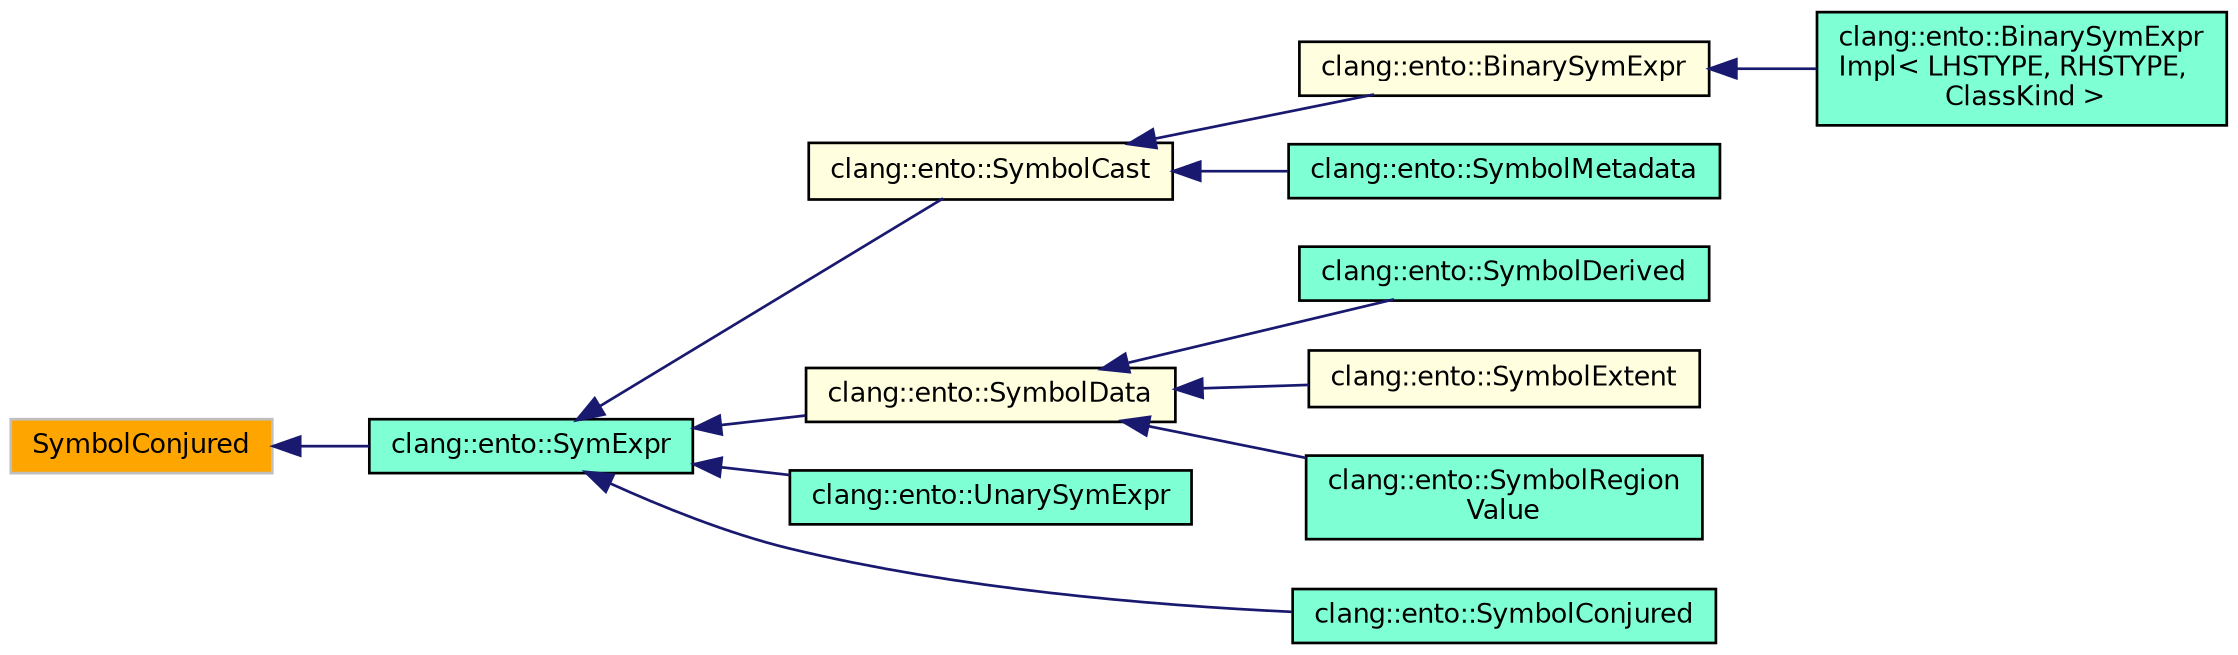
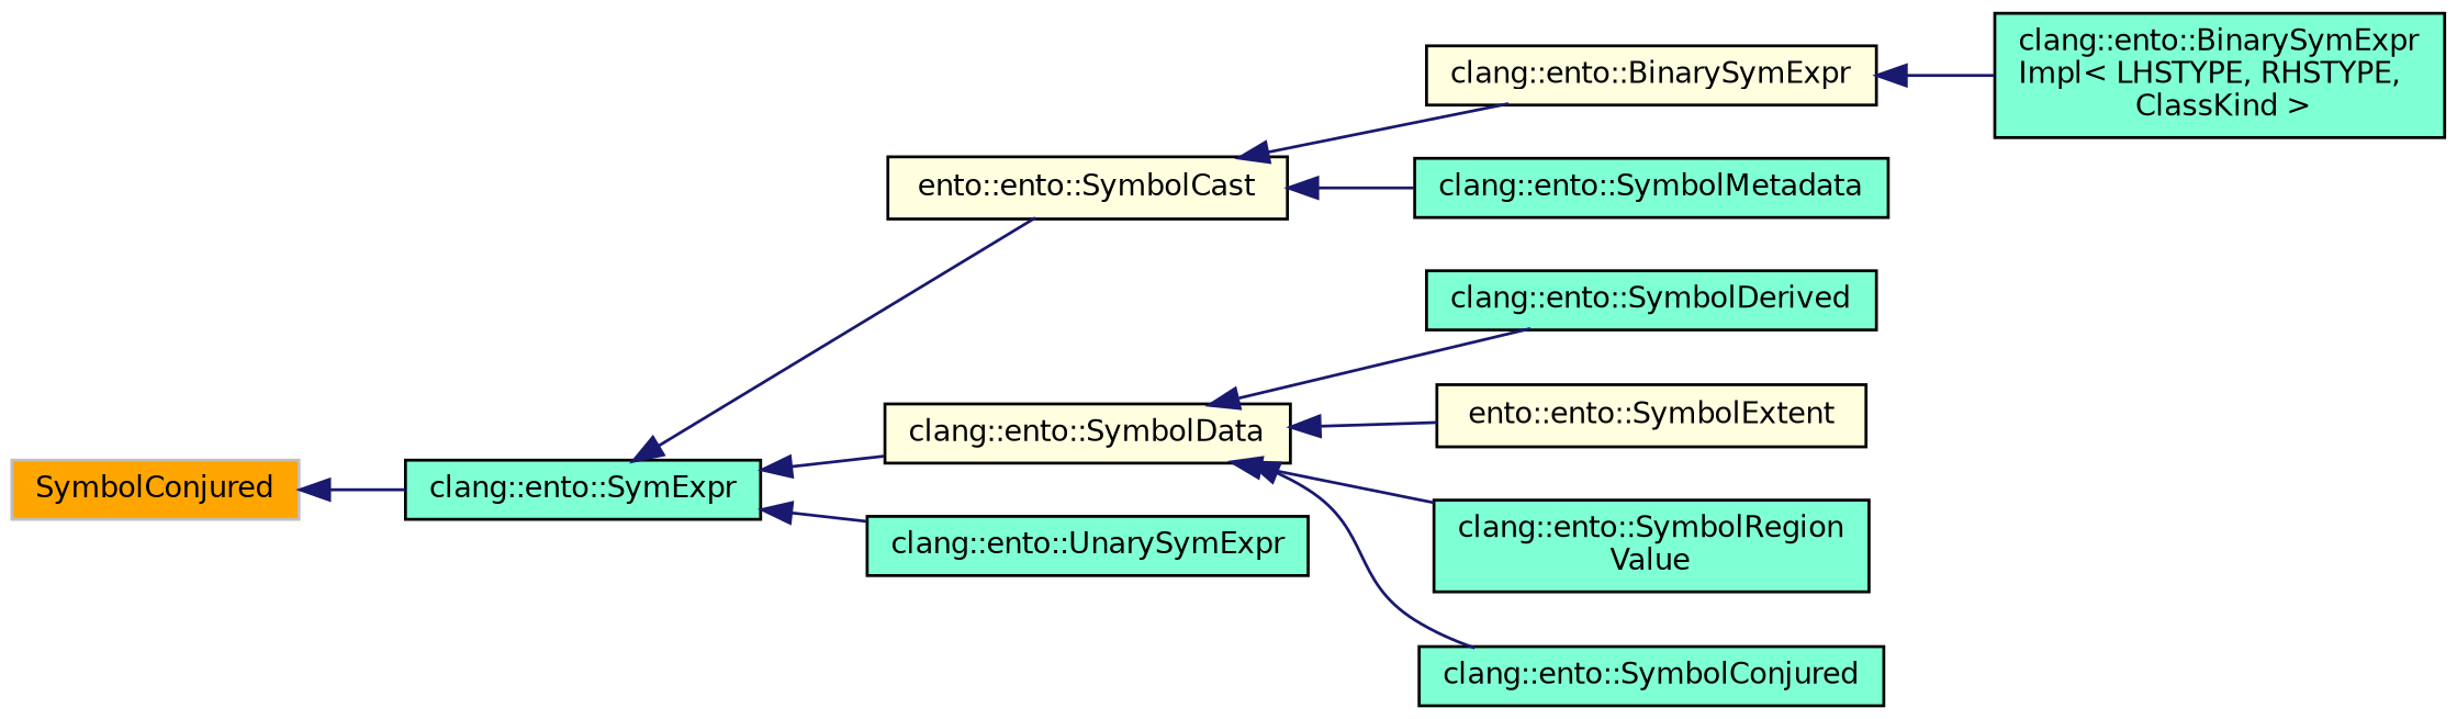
  digraph {
    rankdir=LR
    node [color=black fillcolor=aquamarine fontname=Helvetica fontsize=10 shape=record style=filled]
    edge [color=midnightblue dir=back fontname=Helvetica fontsize=10 labelfontname=Helvetica labelfontsize=10 style=solid]
    n1 [fontcolor=black height=0.2 label="clang::ento::SymExpr" width=0.4]
-   n2 [fillcolor=lightyellow height=0.2 label="clang::ento::SymbolCast" width=0.4]
+   n2 [fillcolor=lightyellow height=0.2 label="ento::ento::SymbolCast" width=0.4]
    n3 [fillcolor=lightyellow height=0.2 label="clang::ento::SymbolData" width=0.4]
    n4 [height=0.2 label="clang::ento::UnarySymExpr" width=0.4]
    n5 [fillcolor=lightyellow height=0.2 label="clang::ento::BinarySymExpr" width=0.4]
    n6 [height=0.2 label="clang::ento::BinarySymExpr\lImpl\< LHSTYPE, RHSTYPE,\l ClassKind \>" width=0.4]
    n7 [height=0.2 label="clang::ento::SymbolMetadata" width=0.4]
    n8 [height=0.2 label="clang::ento::SymbolConjured" width=0.4]
    n9 [height=0.2 label="clang::ento::SymbolDerived" width=0.4]
-   n10 [fillcolor=lightyellow height=0.2 label="clang::ento::SymbolExtent" width=0.4]
+   n10 [fillcolor=lightyellow height=0.2 label="ento::ento::SymbolExtent" width=0.4]
    n11 [height=0.2 label="clang::ento::SymbolRegion\lValue" width=0.4]
    n12 [color=grey75 fillcolor=orange height=0.2 label=SymbolConjured width=0.4]
    n1 -> n2
    n1 -> n3
    n1 -> n4
    n2 -> n5
    n2 -> n7
-   n1 -> n8
+   n3 -> n8
    n3 -> n9
    n3 -> n10
    n3 -> n11
    n5 -> n6
    n12 -> n1
  }
